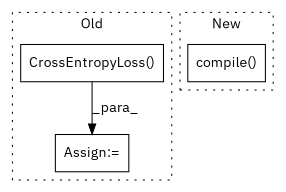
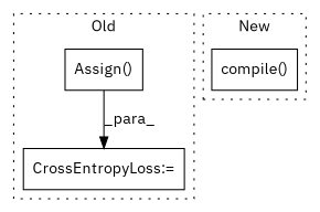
  digraph {
    fontname="IBM Plex Sans"
    node [a=75 shape=box fontname="IBM Plex Sans"]
-   n1 [l=27 label="CrossEntropyLoss()" s=1298]
-   n2 [a=68 l=3 label="Assign:=" s=1295]
+   n1 [l=27 label="Assign()" s=1298]
+   n2 [a=68 l=3 label="CrossEntropyLoss:=" s=1295]
    n3 [l=144 label="compile()" s=1245]
    subgraph cluster_1 {
      label=Old
      style=dotted
      n1
      n2
    }
    subgraph cluster_2 {
      label=New
      style=dotted
      n3
    }
    n1 -> n2 [label=_para_ fontname="IBM Plex Sans"]
  }
